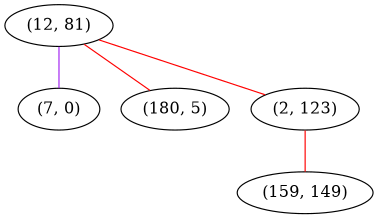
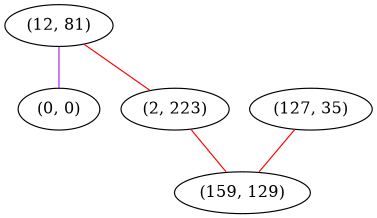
  graph {
    edge [color=red weight=1]
    n1 [label="(12, 81)"]
-   "(0, 0)" [label="(7, 0)"]
-   "(180, 5)"
-   "(2, 123)"
-   "(159, 149)"
+   "(0, 0)"
+   "(2, 123)" [label="(2, 223)"]
+   "(159, 149)" [label="(159, 129)"]
+   "(127, 35)"
    n1 -- "(0, 0)" [color=purple weight=4]
-   n1 -- "(180, 5)"
    n1 -- "(2, 123)"
    "(2, 123)" -- "(159, 149)"
+   "(127, 35)" -- "(159, 149)"
  }
